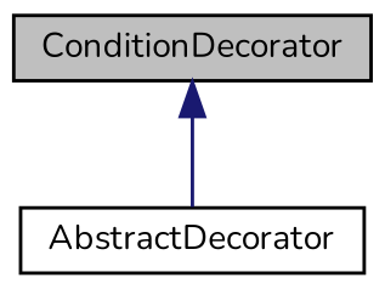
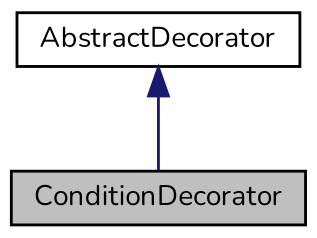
  digraph {
    fontname=Nunito
    node [color=black fontname=Nunito fontsize=10 shape=record style=filled]
    n1 [fillcolor=grey75 fontcolor=black height=0.2 label=ConditionDecorator width=0.4]
    n2 [fillcolor=white height=0.2 label=AbstractDecorator width=0.4]
-   n1 -> n2 [color=midnightblue dir=back fontname=Nunito fontsize=10 labelfontname=Helvetica labelfontsize=10 style=solid]
+   n2 -> n1 [color=midnightblue dir=back fontname=Nunito fontsize=10 labelfontname=Helvetica labelfontsize=10 style=solid]
  }
